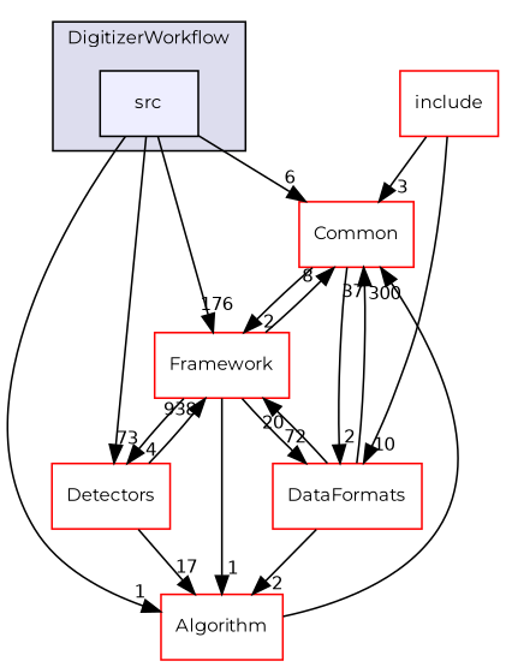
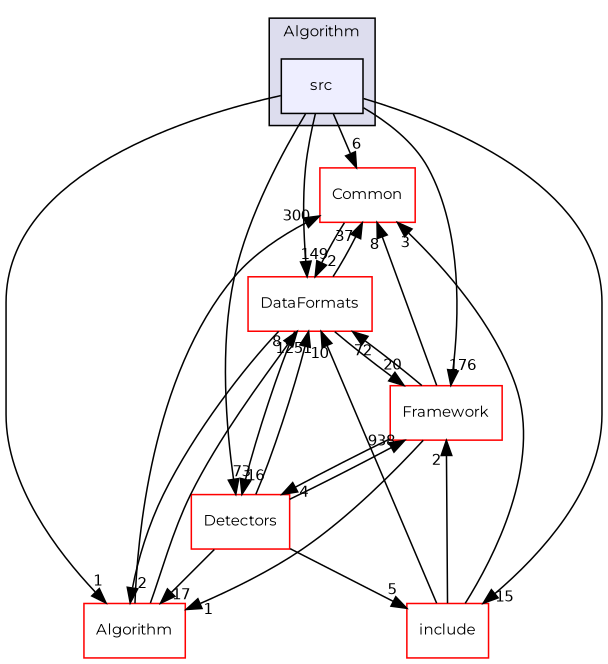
  digraph {
    compound=true
    fontname=Montserrat
    node [fontname=Montserrat fontsize=10 shape=box color=red]
    edge [fontname=Montserrat headlabel=2 labeldistance=1.5 labelfontname=Helvetica labelfontsize=10]
    n1 [fillcolor="#eeeeff" label=src pencolor=black style=filled color=""]
    n2 [label=Common]
    n3 [label=Detectors]
    n4 [label=Algorithm]
    n5 [label=include]
    n6 [label=Framework]
    n7 [label=DataFormats]
    subgraph cluster_1 {
      bgcolor="#ddddee"
      fontsize=10
-     label=DigitizerWorkflow
+     label=Algorithm
      pencolor=black
      n1
    }
    n1 -> n2 [headlabel=6]
    n1 -> n3 [headlabel=73]
    n1 -> n4 [headlabel=1]
+   n1 -> n5 [headlabel=15]
    n1 -> n6 [headlabel=176]
-   n2 -> n6
+   n1 -> n7 [headlabel=149]
+   n5 -> n6
    n2 -> n7
    n3 -> n4 [headlabel=17]
+   n3 -> n5 [headlabel=5]
    n3 -> n6 [headlabel=938]
+   n3 -> n7 [headlabel=1251]
    n4 -> n2 [headlabel=300]
+   n4 -> n7 [headlabel=8]
    n5 -> n2 [headlabel=3]
    n5 -> n7 [headlabel=10]
    n6 -> n2 [headlabel=8]
    n6 -> n3 [headlabel=4]
    n6 -> n4 [headlabel=1]
    n6 -> n7 [headlabel=72]
    n7 -> n2 [headlabel=37]
+   n7 -> n3 [headlabel=16]
    n7 -> n4
    n7 -> n6 [headlabel=20]
  }
